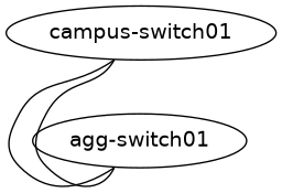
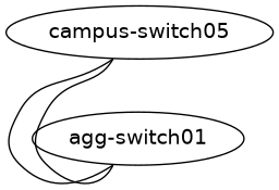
  graph {
    fontname="DejaVu Sans"
    node [fontname="DejaVu Sans"]
    edge [fontname="DejaVu Sans"]
-   "campus-switch01" [config="./helper_scripts/extra_switch_config.sh" function=leaf memory=768 mgmt_ip="192.168.200.1" os="CumulusCommunity/cumulus-vx" version="3.7.2"]
+   "campus-switch01" [config="./helper_scripts/extra_switch_config.sh" function=leaf memory=768 mgmt_ip="192.168.200.1" os="CumulusCommunity/cumulus-vx" version="3.7.2" label="campus-switch05"]
    "agg-switch01" [function=fake]
    "campus-switch01" -- "agg-switch01" [headport=swp47 tailport=swp47]
    "campus-switch01" -- "agg-switch01" [headport=swp48 tailport=swp48]
  }
